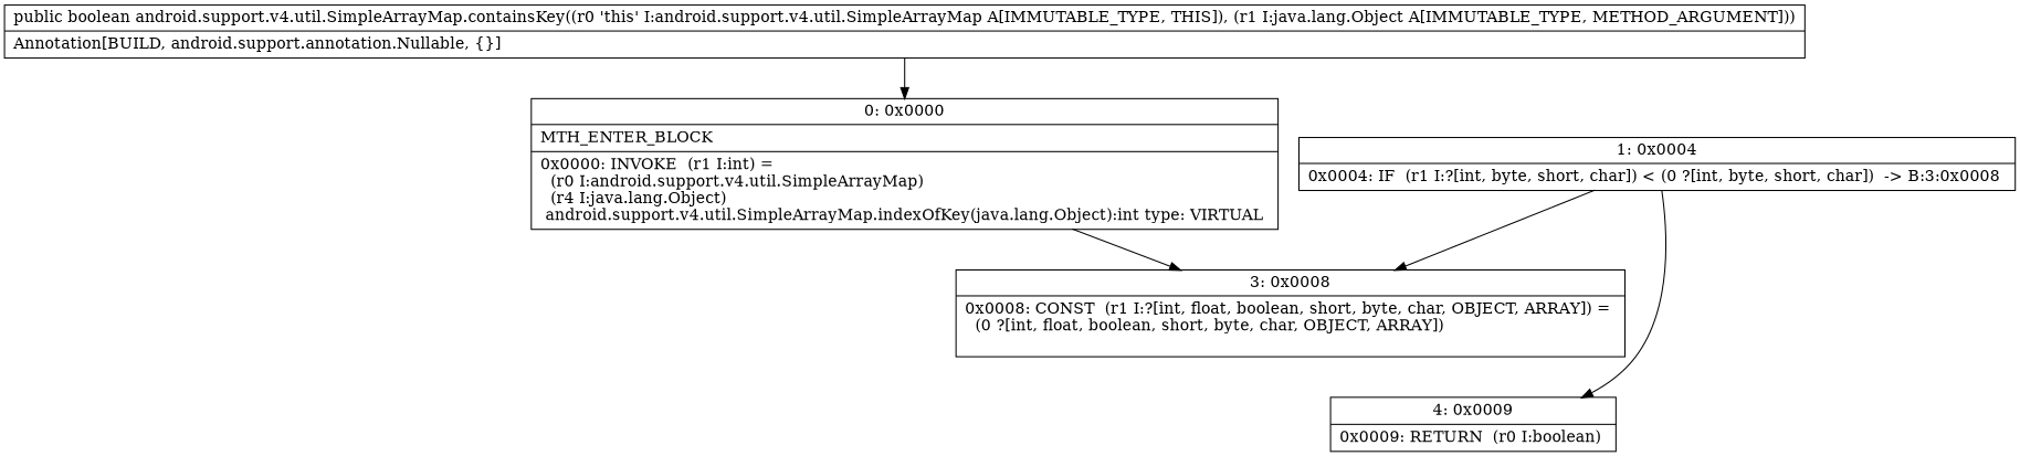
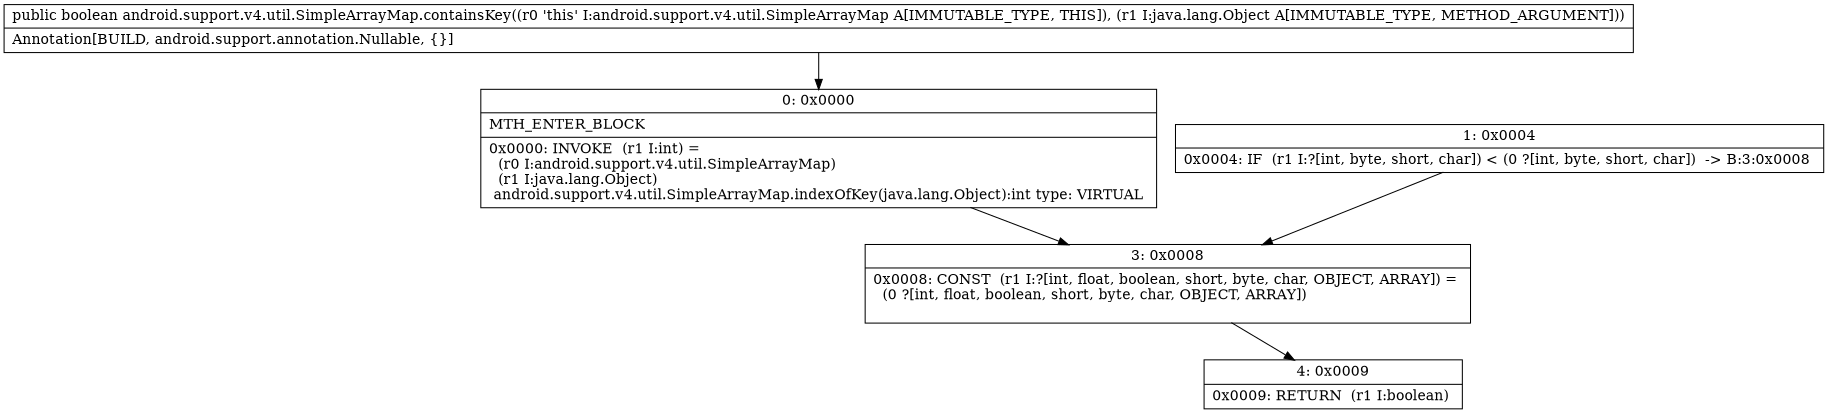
  digraph {
    node [shape=record]
-   n1 [label="{0\:\ 0x0000|MTH_ENTER_BLOCK\l|0x0000: INVOKE  (r1 I:int) = \l  (r0 I:android.support.v4.util.SimpleArrayMap)\l  (r4 I:java.lang.Object)\l android.support.v4.util.SimpleArrayMap.indexOfKey(java.lang.Object):int type: VIRTUAL \l}"]
+   n1 [label="{0\:\ 0x0000|MTH_ENTER_BLOCK\l|0x0000: INVOKE  (r1 I:int) = \l  (r0 I:android.support.v4.util.SimpleArrayMap)\l  (r1 I:java.lang.Object)\l android.support.v4.util.SimpleArrayMap.indexOfKey(java.lang.Object):int type: VIRTUAL \l}"]
    n2 [label="{3\:\ 0x0008|0x0008: CONST  (r1 I:?[int, float, boolean, short, byte, char, OBJECT, ARRAY]) = \l  (0 ?[int, float, boolean, short, byte, char, OBJECT, ARRAY])\l \l}"]
    n3 [label="{1\:\ 0x0004|0x0004: IF  (r1 I:?[int, byte, short, char]) \< (0 ?[int, byte, short, char])  \-\> B:3:0x0008 \l}"]
-   n4 [label="{4\:\ 0x0009|0x0009: RETURN  (r0 I:boolean) \l}"]
+   n4 [label="{4\:\ 0x0009|0x0009: RETURN  (r1 I:boolean) \l}"]
    n5 [label="{public boolean android.support.v4.util.SimpleArrayMap.containsKey((r0 'this' I:android.support.v4.util.SimpleArrayMap A[IMMUTABLE_TYPE, THIS]), (r1 I:java.lang.Object A[IMMUTABLE_TYPE, METHOD_ARGUMENT]))  | Annotation[BUILD, android.support.annotation.Nullable, \{\}]\l}"]
    n1 -> n2
-   n3 -> n4
+   n2 -> n4
    n3 -> n2
    n5 -> n1
  }
